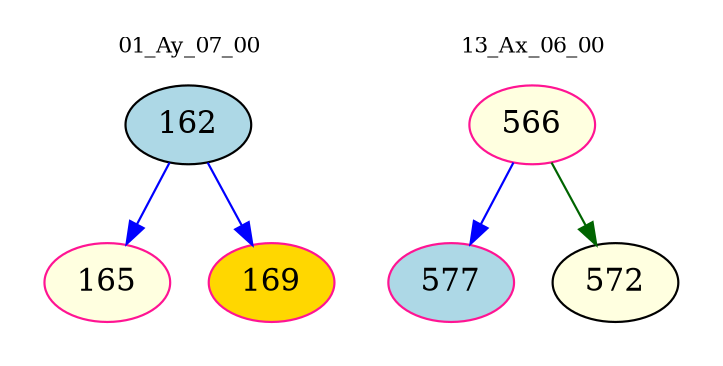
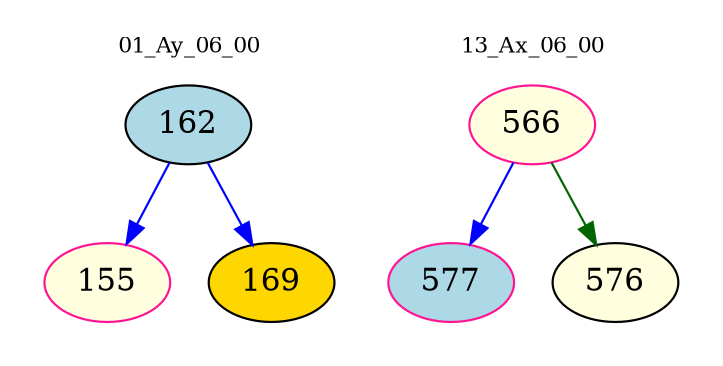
  digraph {
    node [color=black fillcolor=lightyellow style=filled]
    edge [arrowhead=normal color=blue]
    n1 [fillcolor=lightblue label=162]
-   n2 [color=deeppink label=165]
-   n3 [color=deeppink fillcolor=gold label=169]
+   n2 [color=deeppink label=155]
+   n3 [fillcolor=gold label=169]
    n4 [color=deeppink label=566]
    n5 [color=deeppink fillcolor=lightblue label=577]
-   n6 [label=572]
+   n6 [label=576]
    subgraph cluster_1 {
      color=white
      fontsize=10
-     label="01_Ay_07_00"
+     label="01_Ay_06_00"
      n1
      n2
      n3
    }
    subgraph cluster_2 {
      color=white
      fontsize=10
      label="13_Ax_06_00"
      n4
      n5
      n6
    }
    n1 -> n2
    n1 -> n3
    n4 -> n5
    n4 -> n6 [color=darkgreen]
  }
